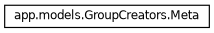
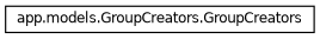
  digraph {
    rankdir=LR
-   n1 [color=black fillcolor=white fontname=Helvetica fontsize=10 height=0.2 label="app.models.GroupCreators.Meta" shape=record style=filled width=0.4]
+   n1 [color=black fillcolor=white fontname=Helvetica fontsize=10 height=0.2 label="app.models.GroupCreators.GroupCreators" shape=record style=filled width=0.4]
  }
